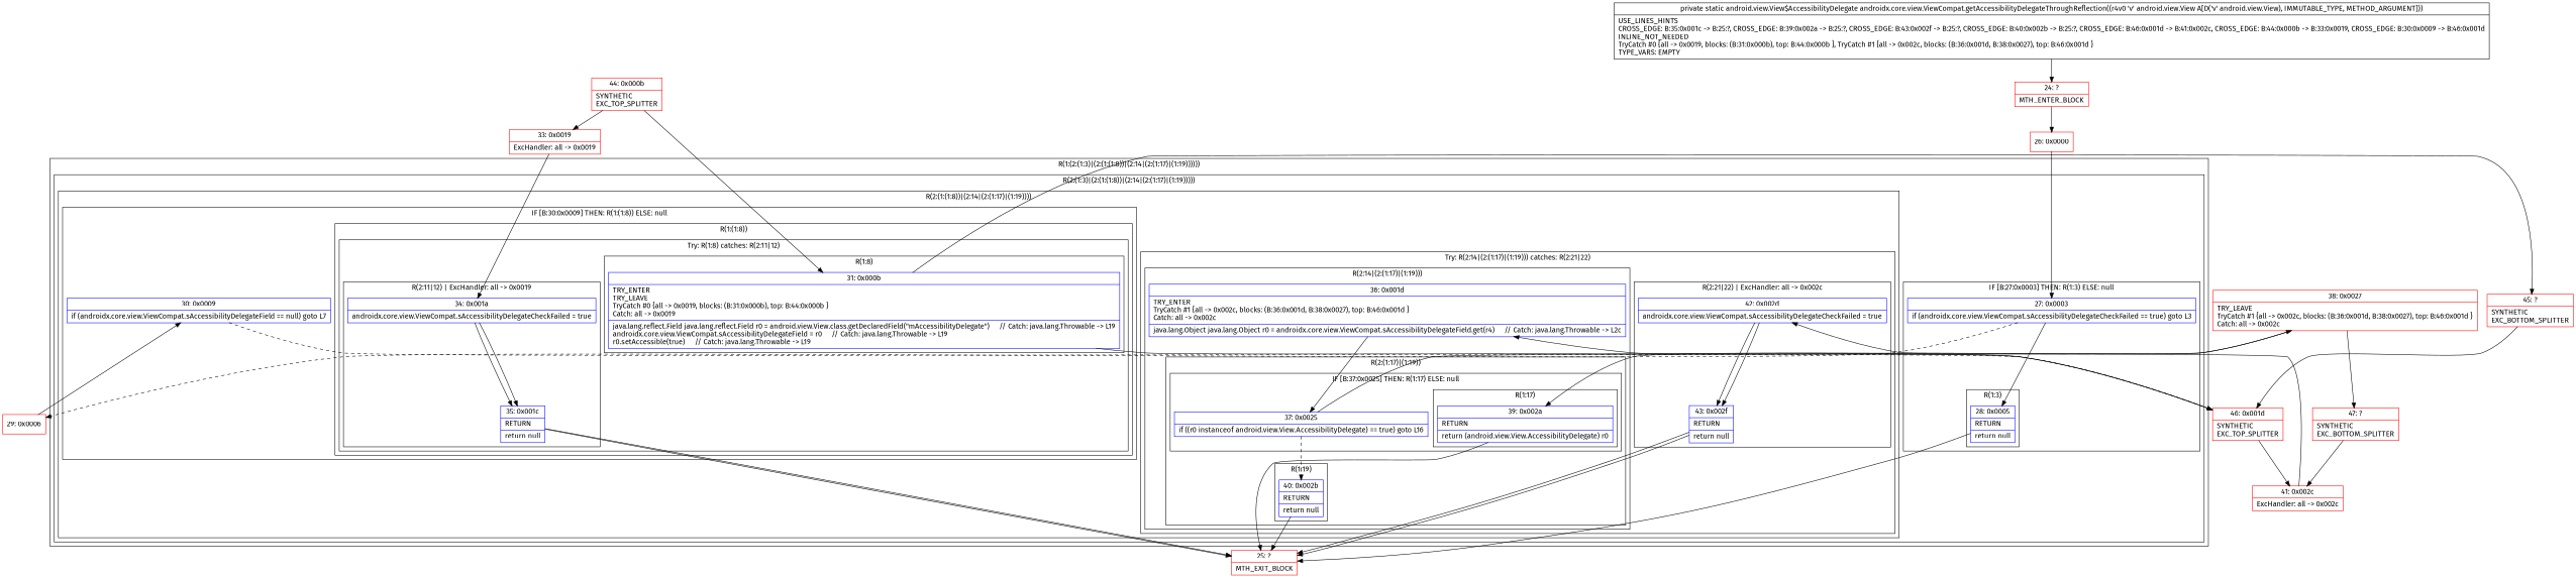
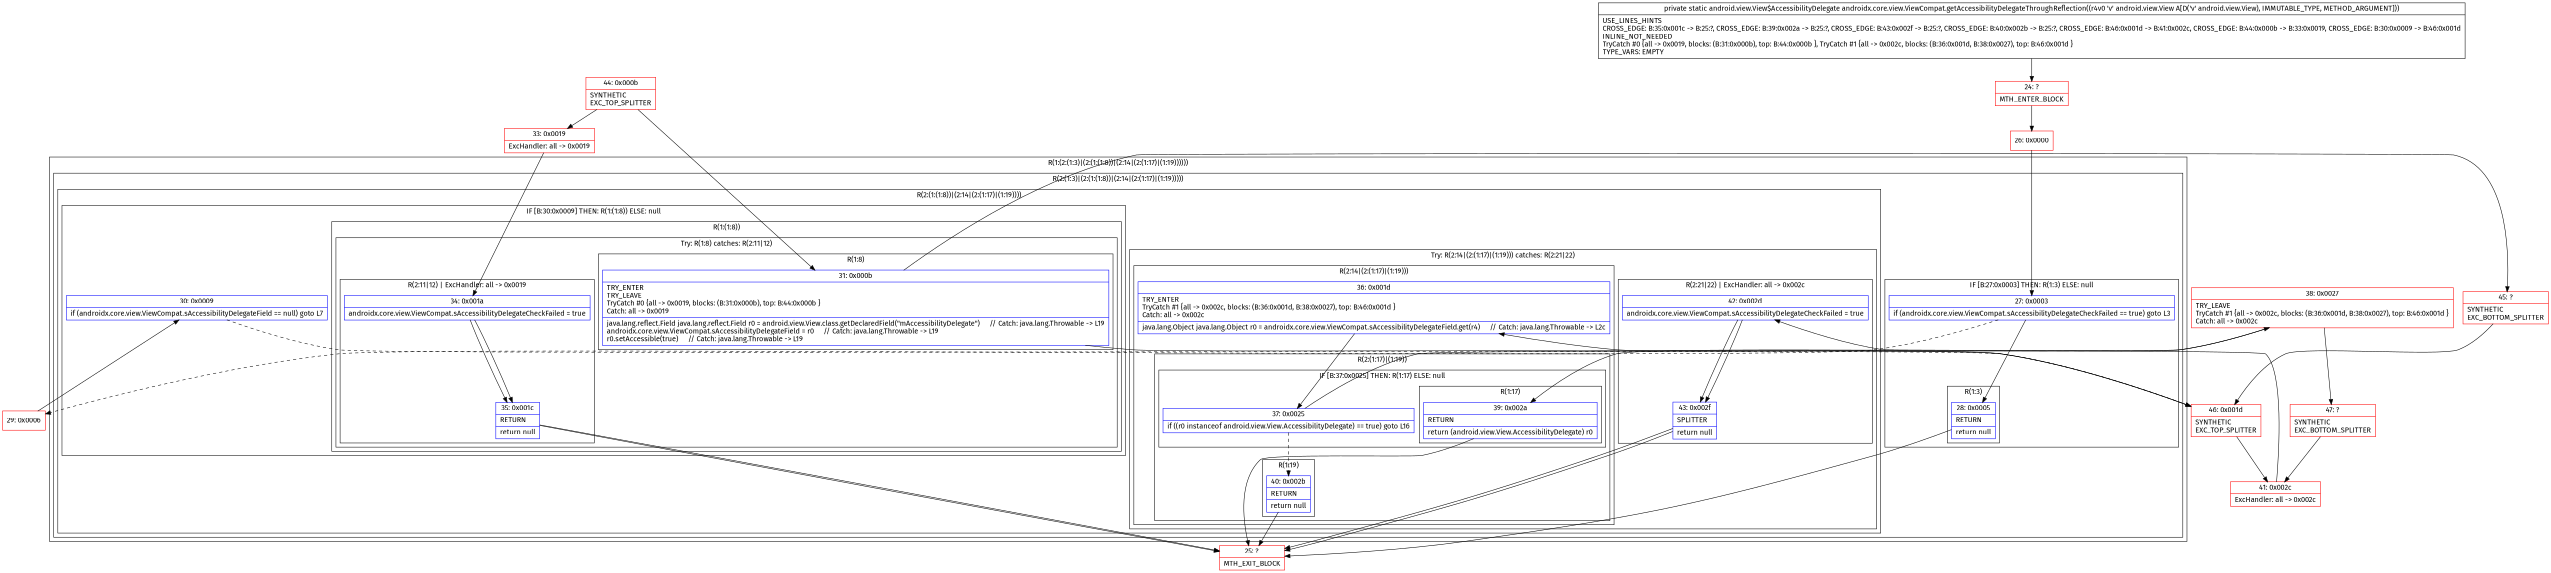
  digraph {
    fontname="Fira Sans"
    node [color=blue fontname="Fira Sans" shape=record]
    edge [fontname="Fira Sans"]
    n1 [label="{28\:\ 0x0005|RETURN\l|return null\l}"]
    n2 [label="{27\:\ 0x0003|if (androidx.core.view.ViewCompat.sAccessibilityDelegateCheckFailed == true) goto L3\l}"]
    n3 [label="{31\:\ 0x000b|TRY_ENTER\lTRY_LEAVE\lTryCatch #0 \{all \-\> 0x0019, blocks: (B:31:0x000b), top: B:44:0x000b \}\lCatch: all \-\> 0x0019\l|java.lang.reflect.Field java.lang.reflect.Field r0 = android.view.View.class.getDeclaredField(\"mAccessibilityDelegate\")     \/\/ Catch: java.lang.Throwable \-\> L19\landroidx.core.view.ViewCompat.sAccessibilityDelegateField = r0     \/\/ Catch: java.lang.Throwable \-\> L19\lr0.setAccessible(true)     \/\/ Catch: java.lang.Throwable \-\> L19\l}"]
    n4 [label="{34\:\ 0x001a|androidx.core.view.ViewCompat.sAccessibilityDelegateCheckFailed = true\l}"]
    n5 [label="{35\:\ 0x001c|RETURN\l|return null\l}"]
    n6 [label="{30\:\ 0x0009|if (androidx.core.view.ViewCompat.sAccessibilityDelegateField == null) goto L7\l}"]
    n7 [label="{39\:\ 0x002a|RETURN\l|return (android.view.View.AccessibilityDelegate) r0\l}"]
    n8 [label="{37\:\ 0x0025|if ((r0 instanceof android.view.View.AccessibilityDelegate) == true) goto L16\l}"]
    n9 [label="{40\:\ 0x002b|RETURN\l|return null\l}"]
    n10 [label="{36\:\ 0x001d|TRY_ENTER\lTryCatch #1 \{all \-\> 0x002c, blocks: (B:36:0x001d, B:38:0x0027), top: B:46:0x001d \}\lCatch: all \-\> 0x002c\l|java.lang.Object java.lang.Object r0 = androidx.core.view.ViewCompat.sAccessibilityDelegateField.get(r4)     \/\/ Catch: java.lang.Throwable \-\> L2c\l}"]
    n11 [label="{42\:\ 0x002d|androidx.core.view.ViewCompat.sAccessibilityDelegateCheckFailed = true\l}"]
-   n12 [label="{43\:\ 0x002f|RETURN\l|return null\l}"]
+   n12 [label="{43\:\ 0x002f|SPLITTER\l|return null\l}"]
    n13 [color=red label="{25\:\ ?|MTH_EXIT_BLOCK\l}"]
    n14 [color=red label="{29\:\ 0x0006}"]
    n15 [color=red label="{46\:\ 0x001d|SYNTHETIC\lEXC_TOP_SPLITTER\l}"]
    n16 [color=red label="{45\:\ ?|SYNTHETIC\lEXC_BOTTOM_SPLITTER\l}"]
    n17 [color=red label="{38\:\ 0x0027|TRY_LEAVE\lTryCatch #1 \{all \-\> 0x002c, blocks: (B:36:0x001d, B:38:0x0027), top: B:46:0x001d \}\lCatch: all \-\> 0x002c\l}"]
    n18 [color=red label="{44\:\ 0x000b|SYNTHETIC\lEXC_TOP_SPLITTER\l}"]
    n19 [color=red label="{33\:\ 0x0019|ExcHandler: all \-\> 0x0019\l}"]
    n20 [color=red label="{41\:\ 0x002c|ExcHandler: all \-\> 0x002c\l}"]
    n21 [color=red label="{47\:\ ?|SYNTHETIC\lEXC_BOTTOM_SPLITTER\l}"]
    n22 [color=red label="{24\:\ ?|MTH_ENTER_BLOCK\l}"]
    n23 [color=red label="{26\:\ 0x0000}"]
    n24 [label="{private static android.view.View$AccessibilityDelegate androidx.core.view.ViewCompat.getAccessibilityDelegateThroughReflection((r4v0 'v' android.view.View A[D('v' android.view.View), IMMUTABLE_TYPE, METHOD_ARGUMENT]))  | USE_LINES_HINTS\lCROSS_EDGE: B:35:0x001c \-\> B:25:?, CROSS_EDGE: B:39:0x002a \-\> B:25:?, CROSS_EDGE: B:43:0x002f \-\> B:25:?, CROSS_EDGE: B:40:0x002b \-\> B:25:?, CROSS_EDGE: B:46:0x001d \-\> B:41:0x002c, CROSS_EDGE: B:44:0x000b \-\> B:33:0x0019, CROSS_EDGE: B:30:0x0009 \-\> B:46:0x001d\lINLINE_NOT_NEEDED\lTryCatch #0 \{all \-\> 0x0019, blocks: (B:31:0x000b), top: B:44:0x000b \}, TryCatch #1 \{all \-\> 0x002c, blocks: (B:36:0x001d, B:38:0x0027), top: B:46:0x001d \}\lTYPE_VARS: EMPTY\l}" color=""]
    subgraph cluster_1 {
      label="R(1:(2:(1:3)|(2:(1:(1:8))|(2:14|(2:(1:17)|(1:19))))))"
      subgraph cluster_2 {
        label="R(2:(1:3)|(2:(1:(1:8))|(2:14|(2:(1:17)|(1:19)))))"
        subgraph cluster_3 {
          label="IF [B:27:0x0003] THEN: R(1:3) ELSE: null"
          n2
          subgraph cluster_4 {
            label="R(1:3)"
            n1
          }
        }
        subgraph cluster_5 {
          label="R(2:(1:(1:8))|(2:14|(2:(1:17)|(1:19))))"
          subgraph cluster_6 {
            label="IF [B:30:0x0009] THEN: R(1:(1:8)) ELSE: null"
            n6
            subgraph cluster_7 {
              label="R(1:(1:8))"
              subgraph cluster_8 {
                label="Try: R(1:8) catches: R(2:11|12)"
                subgraph cluster_9 {
                  label="R(1:8)"
                  n3
                }
                subgraph cluster_10 {
                  label="R(2:11|12) | ExcHandler: all \-\> 0x0019\l"
                  n4
                  n5
                }
              }
            }
          }
          subgraph cluster_11 {
            label="Try: R(2:14|(2:(1:17)|(1:19))) catches: R(2:21|22)"
            subgraph cluster_12 {
              label="R(2:14|(2:(1:17)|(1:19)))"
              n10
              subgraph cluster_13 {
                label="R(2:(1:17)|(1:19))"
                subgraph cluster_14 {
                  label="IF [B:37:0x0025] THEN: R(1:17) ELSE: null"
                  n8
                  subgraph cluster_15 {
                    label="R(1:17)"
                    n7
                  }
                }
                subgraph cluster_16 {
                  label="R(1:19)"
                  n9
                }
              }
            }
            subgraph cluster_17 {
              label="R(2:21|22) | ExcHandler: all \-\> 0x002c\l"
              n11
              n12
            }
          }
        }
      }
    }
    subgraph cluster_18 {
      label="R(2:11|12) | ExcHandler: all \-\> 0x0019\l"
    }
    subgraph cluster_19 {
      label="R(2:21|22) | ExcHandler: all \-\> 0x002c\l"
    }
    n1 -> n13
    n2 -> n1
    n2 -> n14 [style=dashed]
    n3 -> n15
    n3 -> n16
    n4 -> n5
    n4 -> n5
    n5 -> n13
    n5 -> n13
    n6 -> n15 [style=dashed]
    n7 -> n13
    n8 -> n9 [style=dashed]
    n8 -> n17
    n9 -> n13
    n10 -> n8
    n11 -> n12
    n11 -> n12
    n12 -> n13
    n12 -> n13
    n14 -> n6
    n15 -> n10
    n15 -> n20
    n16 -> n15
    n17 -> n7
    n17 -> n21
    n18 -> n3
    n18 -> n19
    n19 -> n4
    n20 -> n11
    n21 -> n20
    n22 -> n23
    n23 -> n2
    n24 -> n22
  }
